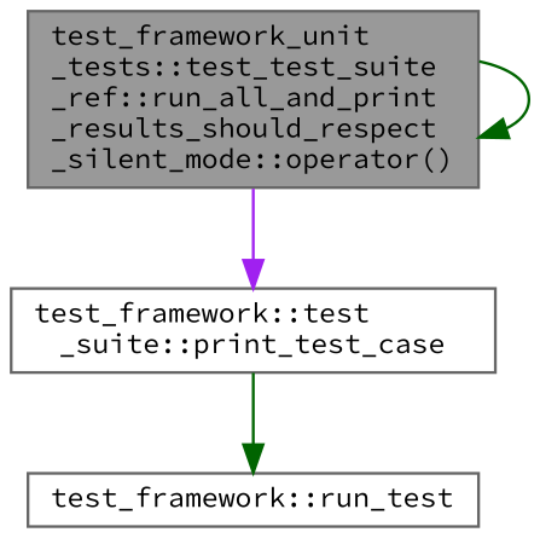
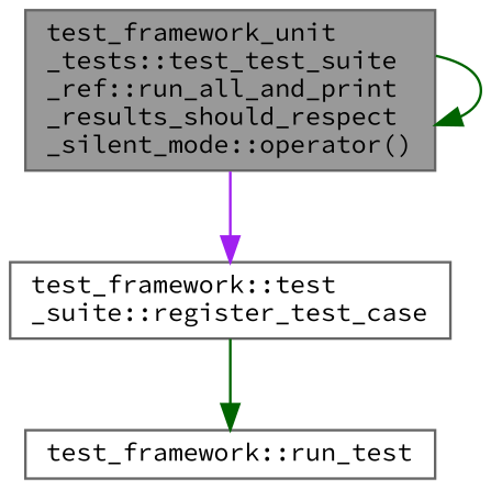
  digraph {
    rankdir=TB
    fontname="Source Code Pro"
    node [color=grey40 fillcolor=white fontname="Source Code Pro" fontsize=10 shape=box style=filled]
    edge [color=darkgreen fontname="Source Code Pro" fontsize=10 labelfontname=Helvetica labelfontsize=10 style=solid]
    n1 [color=gray40 fillcolor=grey60 fontcolor=black height=0.2 label="test_framework_unit\l_tests::test_test_suite\l_ref::run_all_and_print\l_results_should_respect\l_silent_mode::operator()" width=0.4]
-   n2 [height=0.2 label="test_framework::test\l_suite::print_test_case" width=0.4]
+   n2 [height=0.2 label="test_framework::test\l_suite::register_test_case" width=0.4]
    n3 [height=0.2 label="test_framework::run_test" width=0.4]
    n1 -> n1
    n1 -> n2 [color=purple]
    n2 -> n3
  }
